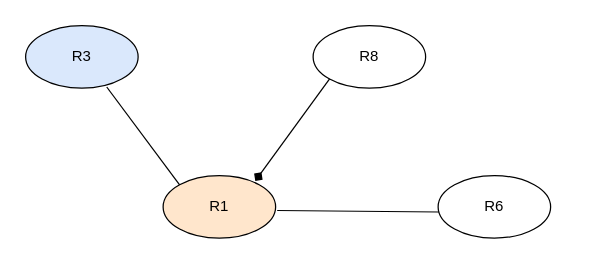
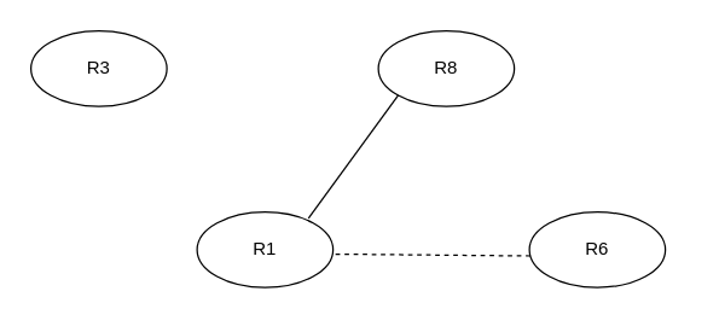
  <mxCell id="0" />
  <mxCell id="1" parent="0" />
- <mxCell id="2" value="R1" style="ellipse;whiteSpace=wrap;html=1;fillColor=#ffe6cc;" vertex="1" parent="1"><mxGeometry x="130" y="140" width="90" height="50" as="geometry" /></mxCell>
- <mxCell id="3" value="R3" style="ellipse;whiteSpace=wrap;html=1;fillColor=#dae8fc;" vertex="1" parent="1"><mxGeometry x="20" y="20" width="90" height="50" as="geometry" /></mxCell>
+ <mxCell id="2" value="R1" style="ellipse;whiteSpace=wrap;html=1;" vertex="1" parent="1"><mxGeometry x="130" y="140" width="90" height="50" as="geometry" /></mxCell>
+ <mxCell id="3" value="R3" style="ellipse;whiteSpace=wrap;html=1;" vertex="1" parent="1"><mxGeometry x="20" y="20" width="90" height="50" as="geometry" /></mxCell>
  <mxCell id="4" value="R8" style="ellipse;whiteSpace=wrap;html=1;" vertex="1" parent="1"><mxGeometry x="250" y="20" width="90" height="50" as="geometry" /></mxCell>
  <mxCell id="5" value="R6" style="ellipse;whiteSpace=wrap;html=1;" vertex="1" parent="1"><mxGeometry x="350" y="140" width="90" height="50" as="geometry" /></mxCell>
- <mxCell id="6" value="" style="endArrow=none;html=1;rounded=0;entryX=1.014;entryY=0.558;entryDx=0;entryDy=0;entryPerimeter=0;exitX=0.007;exitY=0.582;exitDx=0;exitDy=0;exitPerimeter=0;" edge="1" parent="1" source="5" target="2"><mxGeometry width="50" height="50" relative="1" as="geometry"><mxPoint x="270" y="240" as="sourcePoint" /><mxPoint x="320" y="190" as="targetPoint" /></mxGeometry></mxCell>
- <mxCell id="7" value="" style="endArrow=none;html=1;rounded=0;entryX=0.721;entryY=0.982;entryDx=0;entryDy=0;entryPerimeter=0;exitX=0;exitY=0;exitDx=0;exitDy=0;" edge="1" parent="1" source="2" target="3"><mxGeometry width="50" height="50" relative="1" as="geometry"><mxPoint x="270" y="240" as="sourcePoint" /><mxPoint x="320" y="190" as="targetPoint" /></mxGeometry></mxCell>
- <mxCell id="8" value="" style="endArrow=diamond;html=1;rounded=0;entryX=0.819;entryY=0.084;entryDx=0;entryDy=0;entryPerimeter=0;exitX=0;exitY=1;exitDx=0;exitDy=0;" edge="1" parent="1" source="4" target="2"><mxGeometry width="50" height="50" relative="1" as="geometry"><mxPoint x="270" y="240" as="sourcePoint" /><mxPoint x="320" y="190" as="targetPoint" /></mxGeometry></mxCell>
+ <mxCell id="6" value="" style="endArrow=none;html=1;rounded=0;entryX=1.014;entryY=0.558;entryDx=0;entryDy=0;entryPerimeter=0;exitX=0.007;exitY=0.582;exitDx=0;exitDy=0;exitPerimeter=0;dashed=1;" edge="1" parent="1" source="5" target="2"><mxGeometry width="50" height="50" relative="1" as="geometry"><mxPoint x="270" y="240" as="sourcePoint" /><mxPoint x="320" y="190" as="targetPoint" /></mxGeometry></mxCell>
+ <mxCell id="8" value="" style="endArrow=none;html=1;rounded=0;entryX=0.819;entryY=0.084;entryDx=0;entryDy=0;entryPerimeter=0;exitX=0;exitY=1;exitDx=0;exitDy=0;" edge="1" parent="1" source="4" target="2"><mxGeometry width="50" height="50" relative="1" as="geometry"><mxPoint x="270" y="240" as="sourcePoint" /><mxPoint x="320" y="190" as="targetPoint" /></mxGeometry></mxCell>
  <mxCell id="9" value="" style="shape=image;verticalLabelPosition=bottom;labelBackgroundColor=default;verticalAlign=top;aspect=fixed;imageAspect=0;image=https://www.docker.com/ja-jp/app/uploads/2023/05/symbol_blue-docker-logo.png;" vertex="1" parent="1"><mxGeometry x="400" y="160" width="53.42" height="37.57" as="geometry" /></mxCell>
  <mxCell id="10" value="" style="shape=image;verticalLabelPosition=bottom;labelBackgroundColor=default;verticalAlign=top;aspect=fixed;imageAspect=0;image=https://www.docker.com/ja-jp/app/uploads/2023/05/symbol_blue-docker-logo.png;" vertex="1" parent="1"><mxGeometry x="180" y="160" width="53.42" height="37.57" as="geometry" /></mxCell>
  <mxCell id="11" value="" style="shape=image;verticalLabelPosition=bottom;labelBackgroundColor=default;verticalAlign=top;aspect=fixed;imageAspect=0;image=https://www.docker.com/ja-jp/app/uploads/2023/05/symbol_blue-docker-logo.png;" vertex="1" parent="1"><mxGeometry x="300" y="40" width="53.42" height="37.57" as="geometry" /></mxCell>
  <mxCell id="12" value="" style="shape=image;verticalLabelPosition=bottom;labelBackgroundColor=default;verticalAlign=top;aspect=fixed;imageAspect=0;image=https://www.docker.com/ja-jp/app/uploads/2023/05/symbol_blue-docker-logo.png;" vertex="1" parent="1"><mxGeometry x="70" y="40" width="53.42" height="37.57" as="geometry" /></mxCell>
